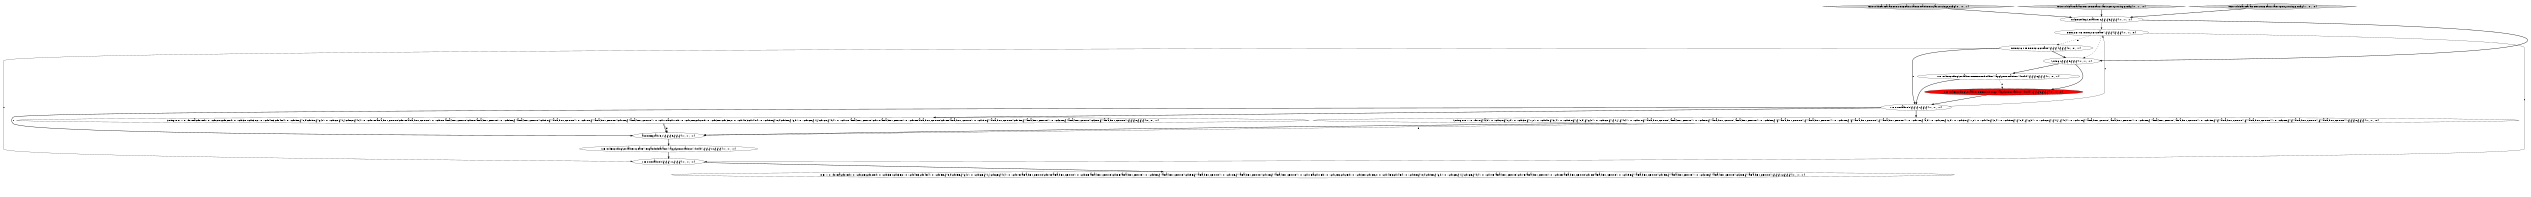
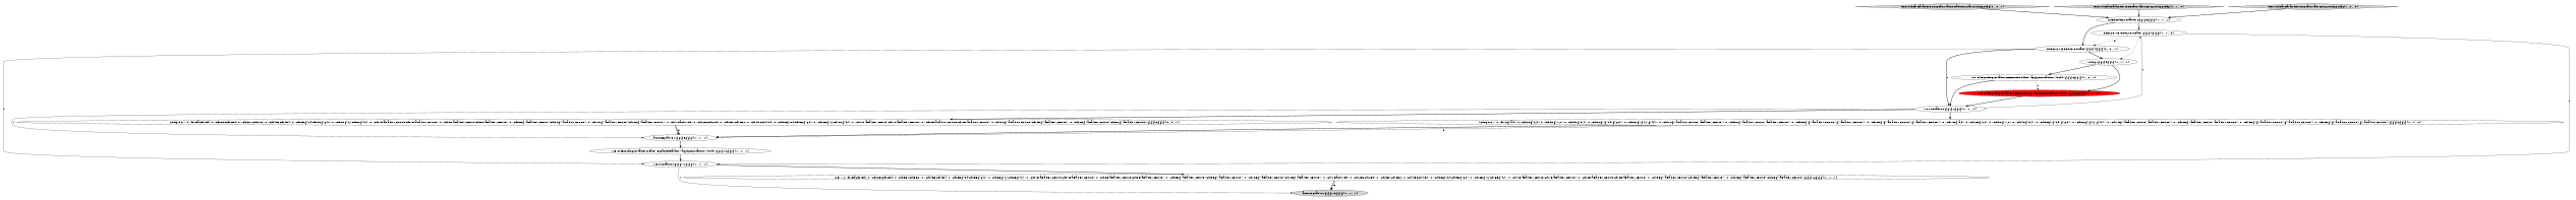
  digraph {
    node [fillcolor=white shape=ellipse style=filled]
    edge [style=bold]
    n1 [label="s = UrlEncodingSerializer.create().expandedParams().applyAnnotations().build()@@@10@@@['1', '1', '1']"]
    n2 [label="r = s.serialize(t)@@@11@@@['1', '1', '1']"]
+   n3 [fillcolor=lightgray label="assertEquals(e,r)@@@13@@@['1', '1', '1']"]
    n4 [label="e = \"\" + \"f01=a&f01=b\" + \"&f02=c&f02=d\" + \"&f03=1&f03=2\" + \"&f04=3&f04=4\" + \"&f05=@(e,f)&f05=@(g,h)\" + \"&f06=@(i,j)&f06=@(k,l)\" + \"&f07=(a=a,b=1,c=true)&f07=(a=a,b=1,c=true)\" + \"&f08=(a=a,b=1,c=true)&f08=(a=a,b=1,c=true)\" + \"&f09=@((a=a,b=1,c=true))&f09=@((a=a,b=1,c=true))\" + \"&f10=@((a=a,b=1,c=true))&f10=@((a=a,b=1,c=true))\" + \"&f11=a&f11=b\" + \"&f12=c&f12=d\" + \"&f13=1&f13=2\" + \"&f14=3&f14=4\" + \"&f15=@(e,f)&f15=@(g,h)\" + \"&f16=@(i,j)&f16=@(k,l)\" + \"&f17=(a=a,b=1,c=true)&f17=(a=a,b=1,c=true)\" + \"&f18=(a=a,b=1,c=true)&f18=(a=a,b=1,c=true)\" + \"&f19=@((a=a,b=1,c=true))&f19=@((a=a,b=1,c=true))\" + \"&f20=@((a=a,b=1,c=true))&f20=@((a=a,b=1,c=true))\"@@@12@@@['1', '1', '1']"]
    n5 [fillcolor=red label="s = UrlEncodingSerializer.DEFAULT.copy().applyAnnotations().build()@@@6@@@['0', '1', '0']"]
    n6 [label="r = s.serialize(t)@@@7@@@['1', '1', '1']"]
    n7 [label="assertEquals(e,r)@@@9@@@['1', '1', '1']"]
    n8 [label="DTOs2.B t = DTOs2.B.create()@@@4@@@['1', '1', '0']"]
    n9 [label="String e = \"\" + \"f01=a&f01=b\" + \"&f02=c&f02=d\" + \"&f03=1&f03=2\" + \"&f04=3&f04=4\" + \"&f05=@(e,f)&f05=@(g,h)\" + \"&f06=@(i,j)&f06=@(k,l)\" + \"&f07=(a=a,b=1,c=true)&f07=(a=a,b=1,c=true)\" + \"&f08=(a=a,b=1,c=true)&f08=(a=a,b=1,c=true)\" + \"&f09=@((a=a,b=1,c=true))&f09=@((a=a,b=1,c=true))\" + \"&f10=@((a=a,b=1,c=true))&f10=@((a=a,b=1,c=true))\" + \"&f11=a&f11=b\" + \"&f12=c&f12=d\" + \"&f13=1&f13=2\" + \"&f14=3&f14=4\" + \"&f15=@(e,f)&f15=@(g,h)\" + \"&f16=@(i,j)&f16=@(k,l)\" + \"&f17=(a=a,b=1,c=true)&f17=(a=a,b=1,c=true)\" + \"&f18=(a=a,b=1,c=true)&f18=(a=a,b=1,c=true)\" + \"&f19=@((a=a,b=1,c=true))&f19=@((a=a,b=1,c=true))\" + \"&f20=@((a=a,b=1,c=true))&f20=@((a=a,b=1,c=true))\"@@@8@@@['0', '0', '1']"]
    n10 [label="String e = \"\" + \"f01=@(a,b)\" + \"&f02=@(c,d)\" + \"&f03=@(1,2)\" + \"&f04=@(3,4)\" + \"&f05=@(@(e,f),@(g,h))\" + \"&f06=@(@(i,j),@(k,l))\" + \"&f07=@((a=a,b=1,c=true),(a=a,b=1,c=true))\" + \"&f08=@((a=a,b=1,c=true),(a=a,b=1,c=true))\" + \"&f09=@(@((a=a,b=1,c=true)),@((a=a,b=1,c=true)))\" + \"&f10=@(@((a=a,b=1,c=true)),@((a=a,b=1,c=true)))\" + \"&f11=@(a,b)\" + \"&f12=@(c,d)\" + \"&f13=@(1,2)\" + \"&f14=@(3,4)\" + \"&f15=@(@(e,f),@(g,h))\" + \"&f16=@(@(i,j),@(k,l))\" + \"&f17=@((a=a,b=1,c=true),(a=a,b=1,c=true))\" + \"&f18=@((a=a,b=1,c=true),(a=a,b=1,c=true))\" + \"&f19=@(@((a=a,b=1,c=true)),@((a=a,b=1,c=true)))\" + \"&f20=@(@((a=a,b=1,c=true)),@((a=a,b=1,c=true)))\"@@@8@@@['1', '1', '0']"]
    n11 [label="DTOs2.C t = DTOs2.C.create()@@@4@@@['0', '0', '1']"]
    n12 [label="String r@@@5@@@['1', '1', '1']"]
    n13 [label="s = UrlEncodingSerializer.DEFAULT.builder().applyAnnotations().build()@@@6@@@['1', '0', '1']"]
    n14 [fillcolor=lightgray label="testMultiPartParametersOnBeansViaAnnotationOnClass_usingConfig['0', '0', '1']" shape=diamond]
    n15 [label="UrlEncodingSerializer s@@@3@@@['1', '1', '1']"]
    n16 [fillcolor=lightgray label="testMultiPartParametersOnBeansViaProperty_usingConfig['0', '1', '0']" shape=diamond]
    n17 [fillcolor=lightgray label="testMultiPartParametersOnBeansViaProperty_usingConfig['1', '0', '0']" shape=diamond]
    n1 -> n2
+   n2 -> n3 [label=r style=solid]
    n2 -> n4
+   n4 -> n3
+   n4 -> n3 [label=e style=solid]
    n5 -> n6
-   n6 -> n7 [label=r]
+   n6 -> n7 [label=r style=solid]
    n6 -> n8 [label=t style=solid]
    n6 -> n9
    n6 -> n10
    n7 -> n1
    n8 -> n2 [label=t style=solid]
    n8 -> n11 [label=e style=dashed]
    n8 -> n12 [style=dashed]
    n9 -> n7
    n9 -> n7 [label=e style=solid]
    n10 -> n7
    n10 -> n7 [label=e style=solid]
    n11 -> n2 [label=t style=solid]
    n11 -> n6 [label=t]
    n11 -> n12
    n12 -> n5
    n12 -> n13
    n13 -> n5 [label=0 style=dashed]
    n13 -> n6
    n14 -> n15
-   n15 -> n8 [style=solid]
-   n15 -> n12
+   n15 -> n8
+   n15 -> n11
    n16 -> n15
    n17 -> n15
  }
